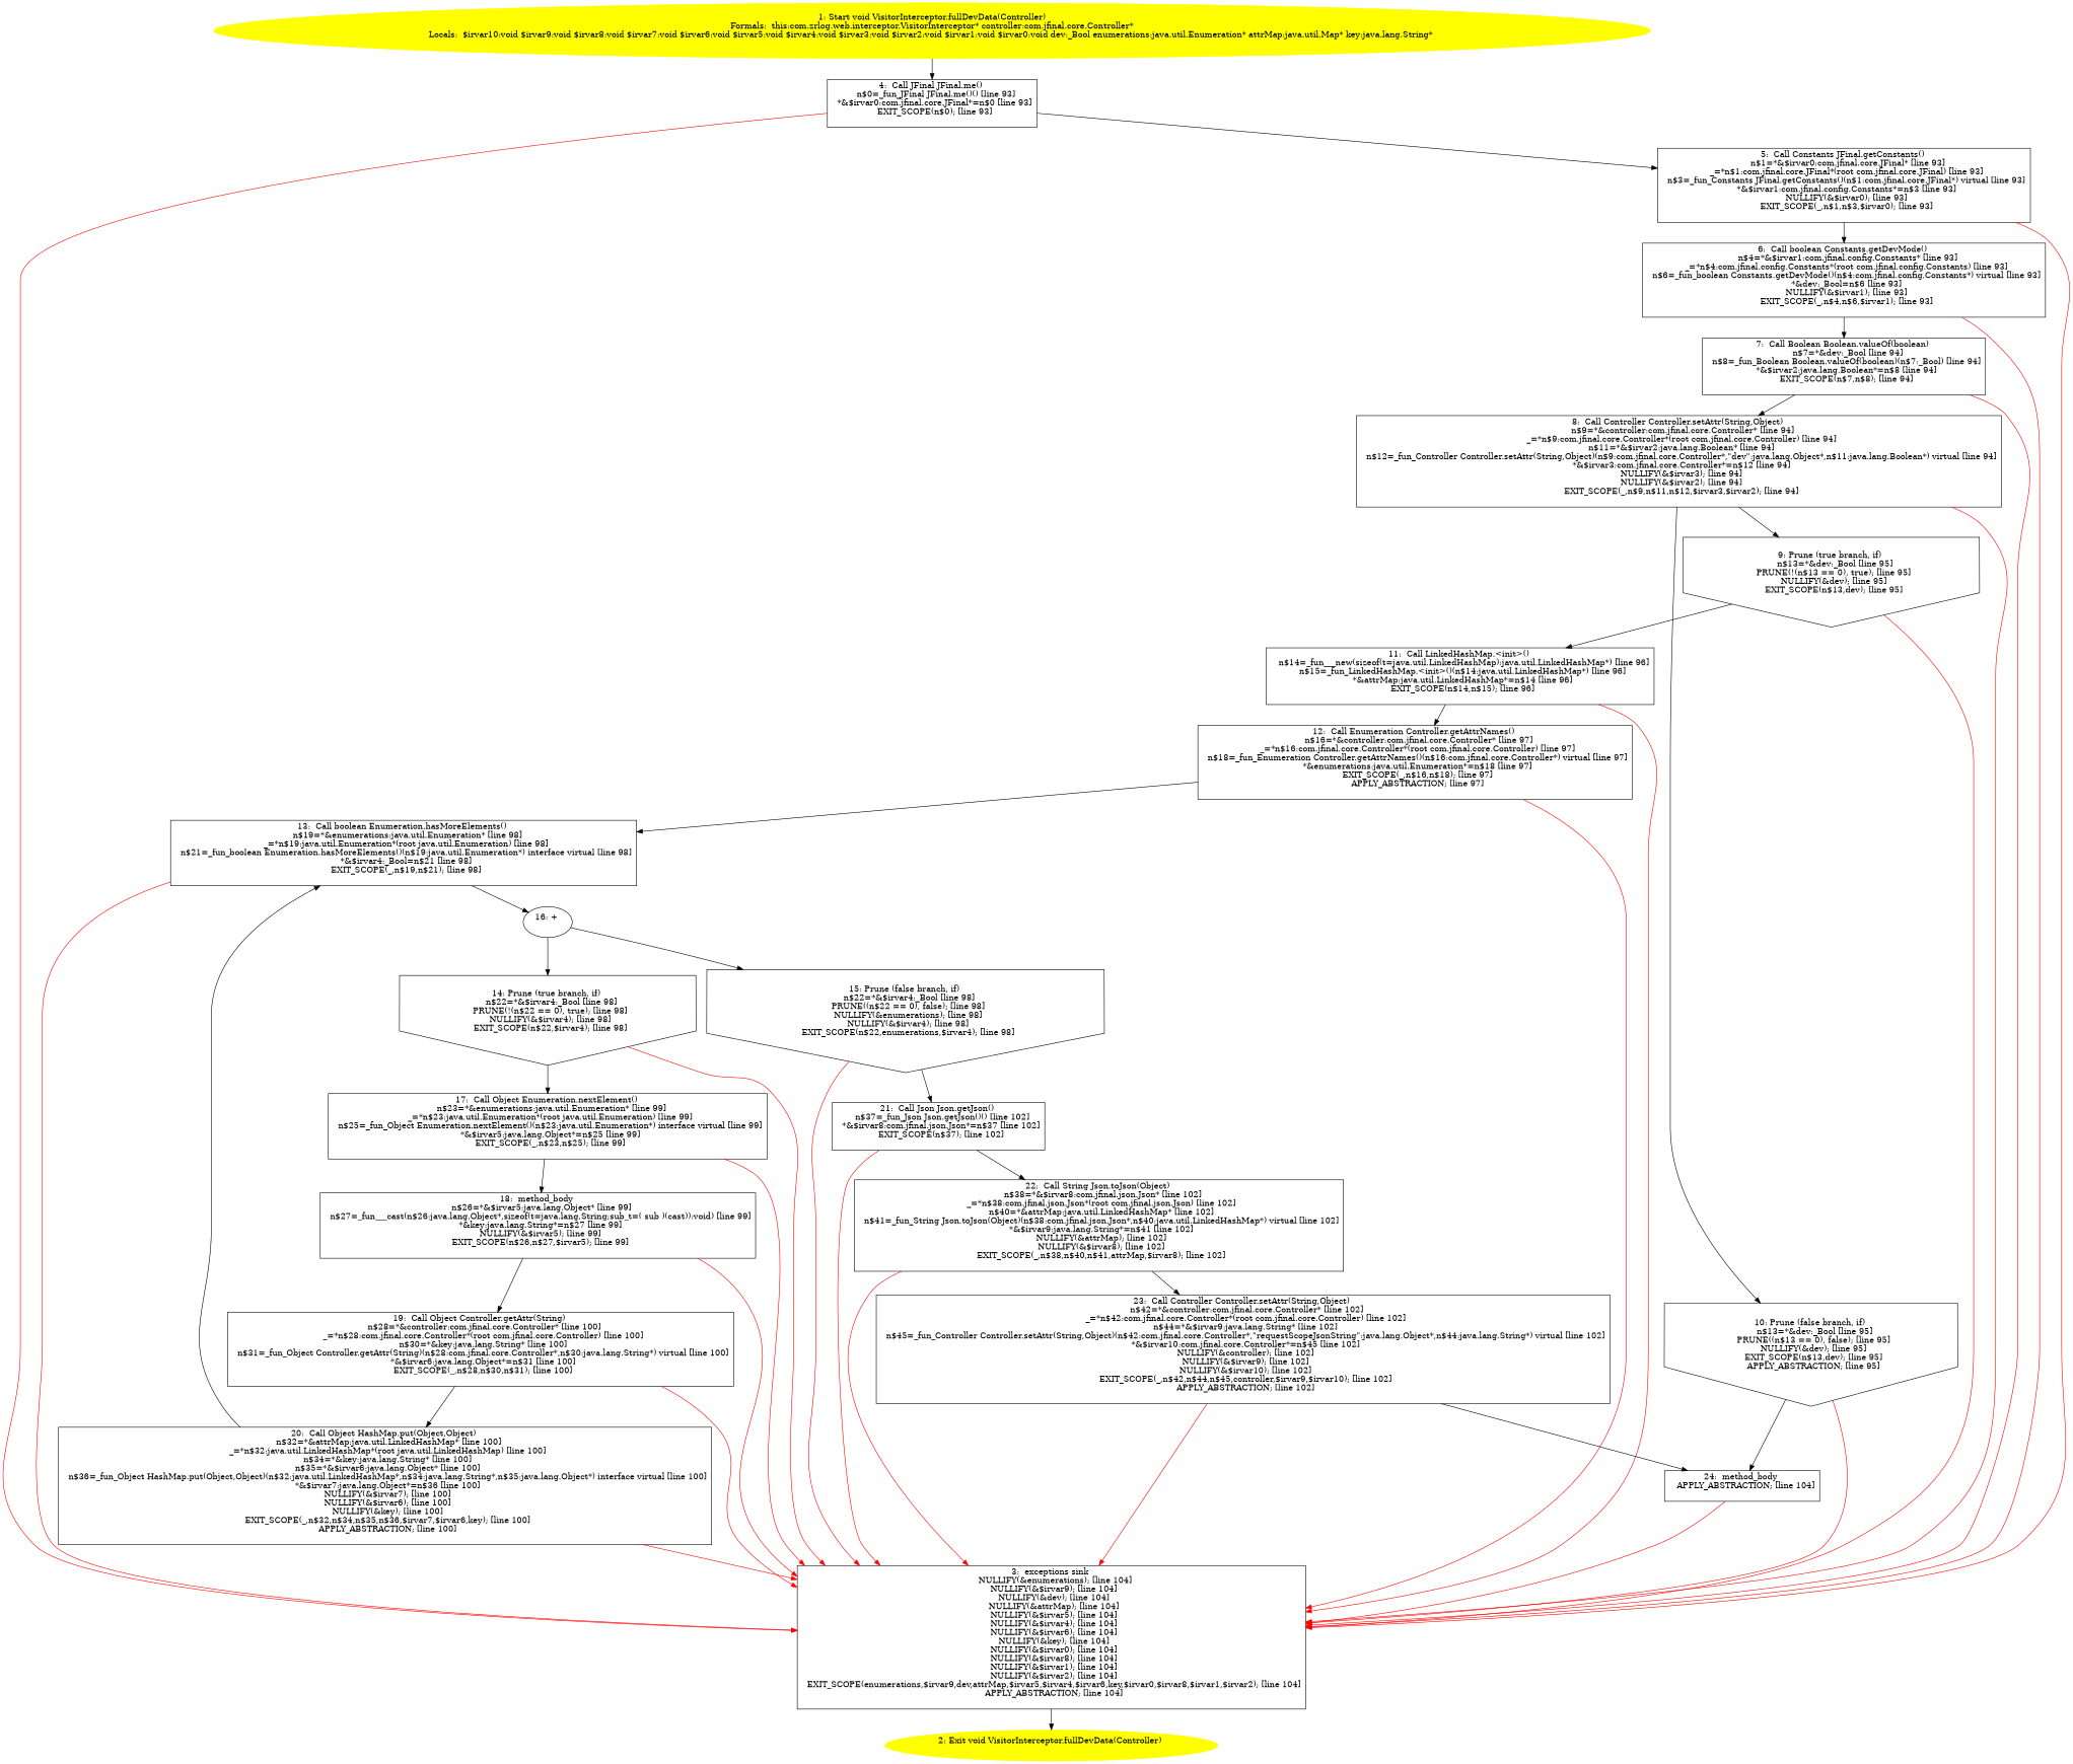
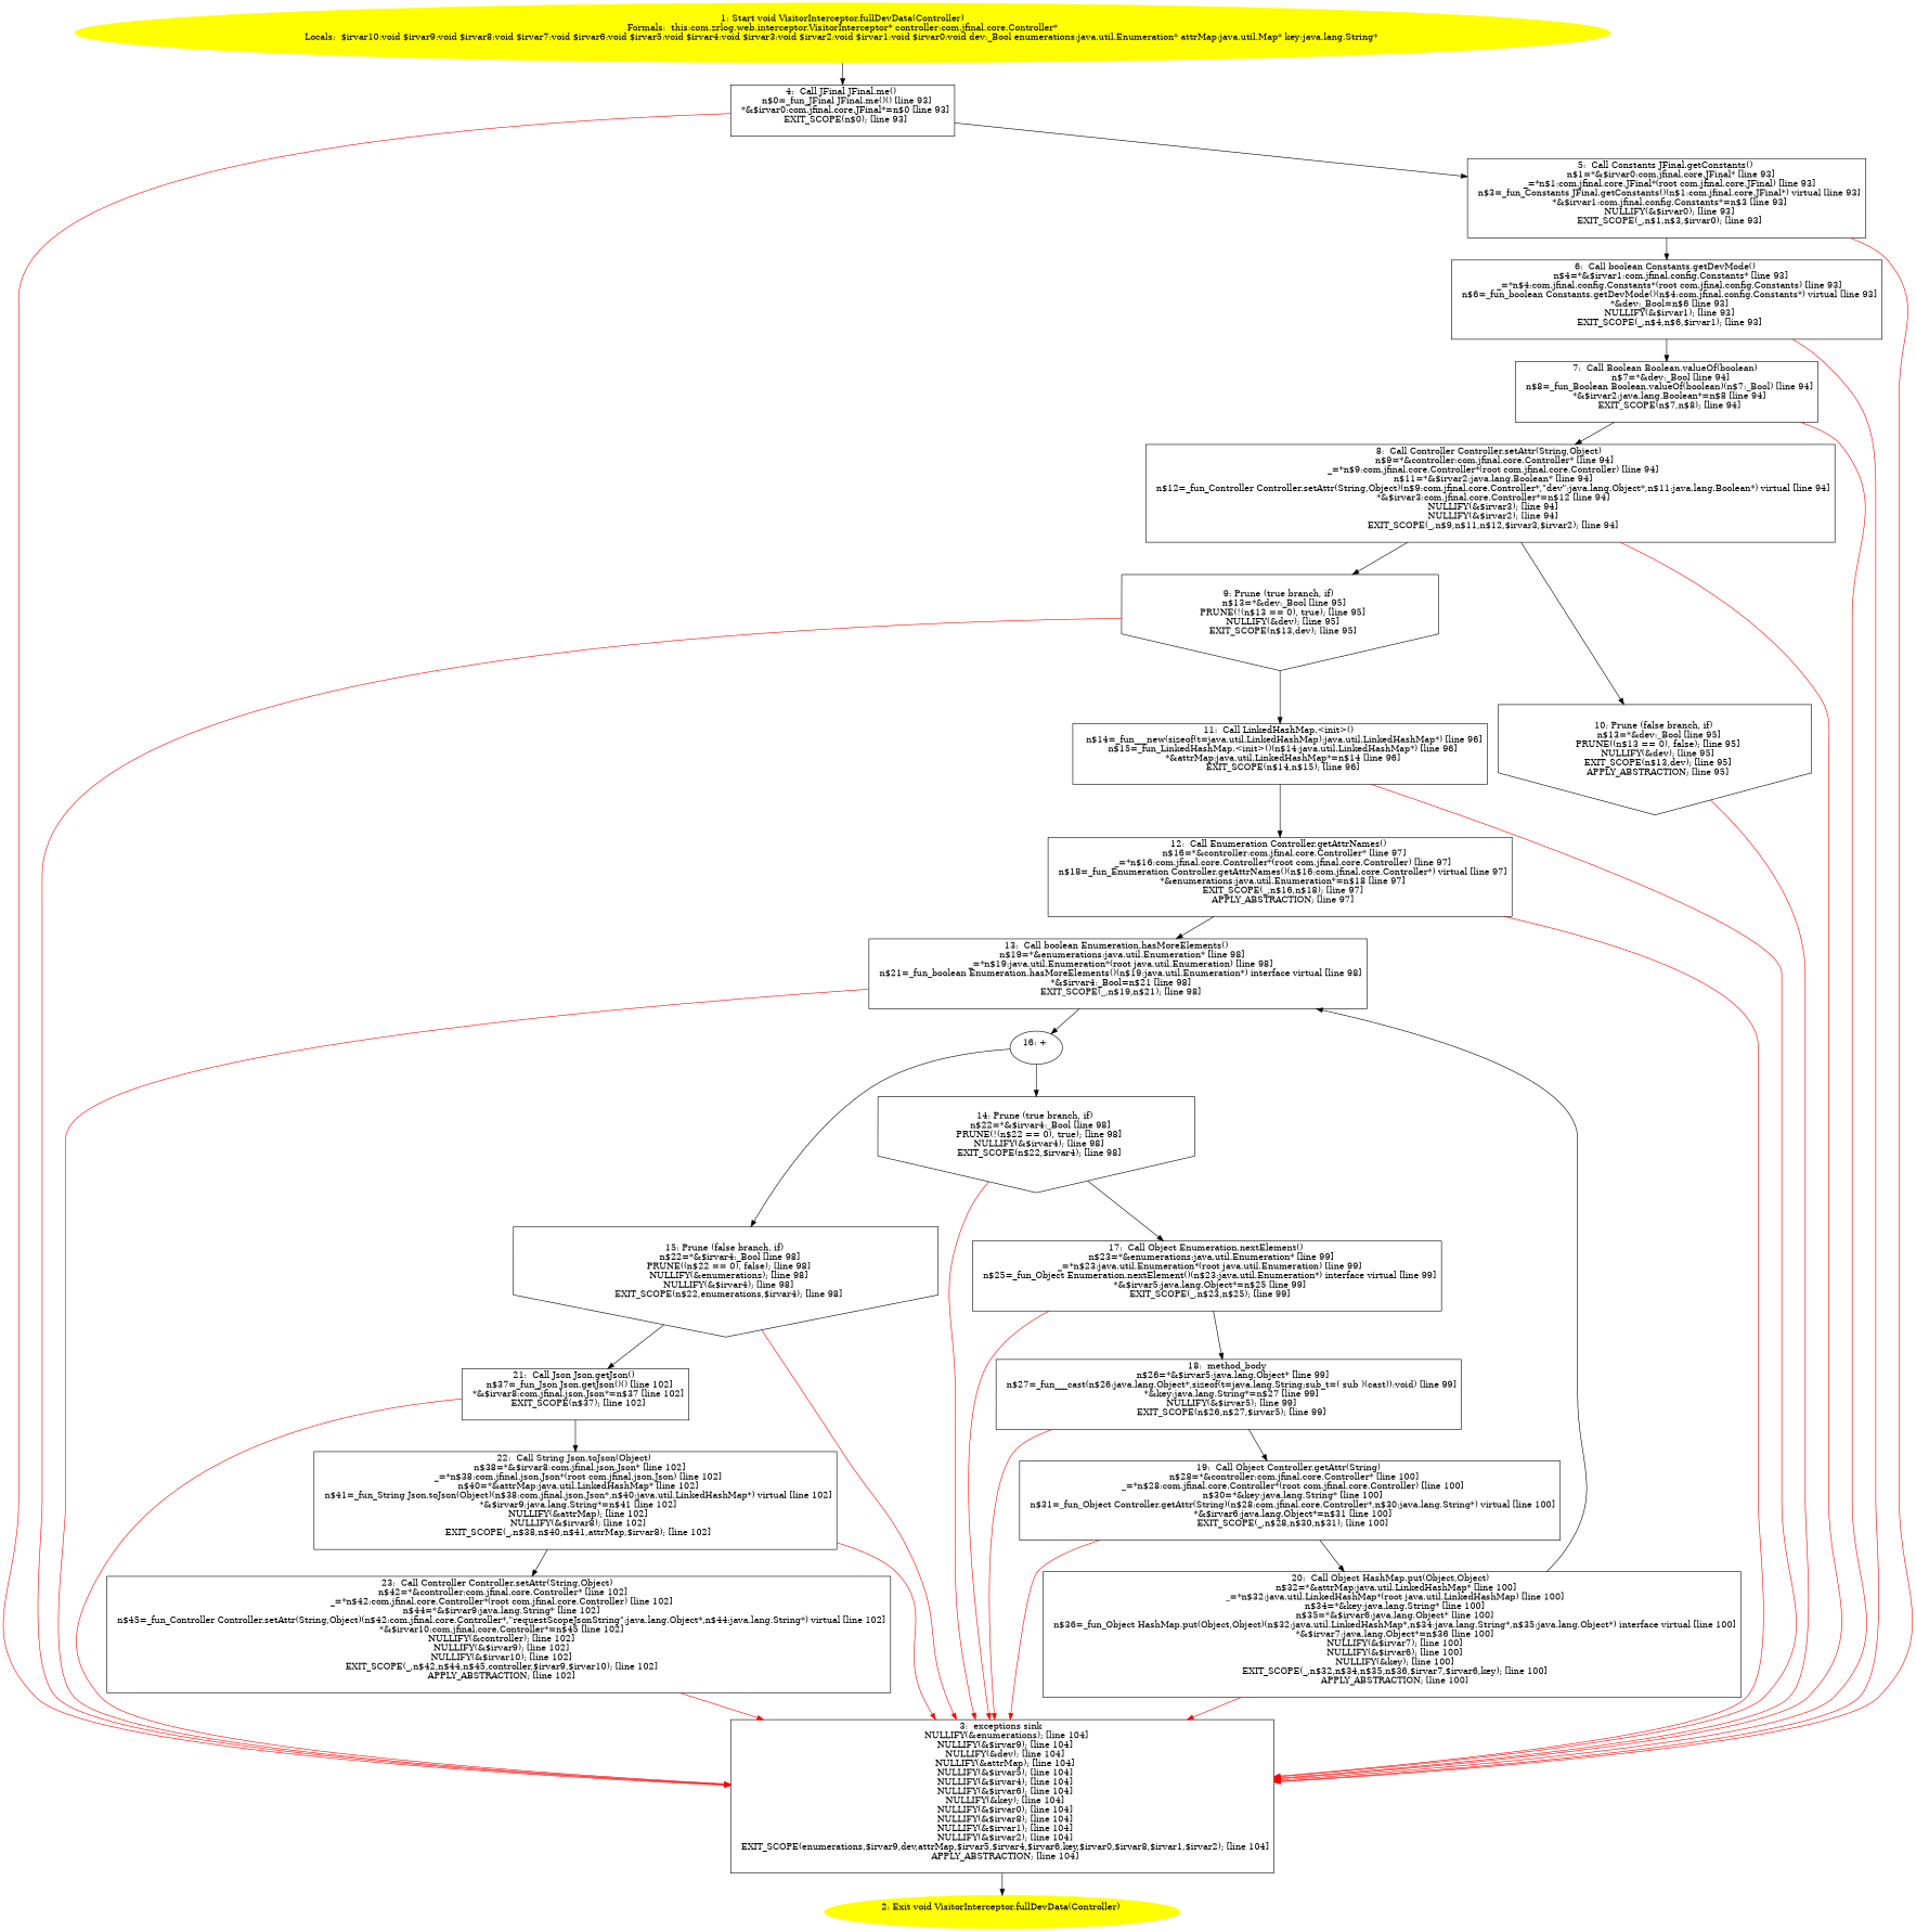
  digraph {
    node [shape=box]
    n1 [color=yellow label="1: Start void VisitorInterceptor.fullDevData(Controller)\nFormals:  this:com.zrlog.web.interceptor.VisitorInterceptor* controller:com.jfinal.core.Controller*\nLocals:  $irvar10:void $irvar9:void $irvar8:void $irvar7:void $irvar6:void $irvar5:void $irvar4:void $irvar3:void $irvar2:void $irvar1:void $irvar0:void dev:_Bool enumerations:java.util.Enumeration* attrMap:java.util.Map* key:java.lang.String* \n  " style=filled shape=""]
    n2 [label="4:  Call JFinal JFinal.me() \n   n$0=_fun_JFinal JFinal.me()() [line 93]\n  *&$irvar0:com.jfinal.core.JFinal*=n$0 [line 93]\n  EXIT_SCOPE(n$0); [line 93]\n "]
    n3 [label="3:  exceptions sink \n   NULLIFY(&enumerations); [line 104]\n  NULLIFY(&$irvar9); [line 104]\n  NULLIFY(&dev); [line 104]\n  NULLIFY(&attrMap); [line 104]\n  NULLIFY(&$irvar5); [line 104]\n  NULLIFY(&$irvar4); [line 104]\n  NULLIFY(&$irvar6); [line 104]\n  NULLIFY(&key); [line 104]\n  NULLIFY(&$irvar0); [line 104]\n  NULLIFY(&$irvar8); [line 104]\n  NULLIFY(&$irvar1); [line 104]\n  NULLIFY(&$irvar2); [line 104]\n  EXIT_SCOPE(enumerations,$irvar9,dev,attrMap,$irvar5,$irvar4,$irvar6,key,$irvar0,$irvar8,$irvar1,$irvar2); [line 104]\n  APPLY_ABSTRACTION; [line 104]\n "]
    n4 [label="5:  Call Constants JFinal.getConstants() \n   n$1=*&$irvar0:com.jfinal.core.JFinal* [line 93]\n  _=*n$1:com.jfinal.core.JFinal*(root com.jfinal.core.JFinal) [line 93]\n  n$3=_fun_Constants JFinal.getConstants()(n$1:com.jfinal.core.JFinal*) virtual [line 93]\n  *&$irvar1:com.jfinal.config.Constants*=n$3 [line 93]\n  NULLIFY(&$irvar0); [line 93]\n  EXIT_SCOPE(_,n$1,n$3,$irvar0); [line 93]\n "]
    n5 [color=yellow label="2: Exit void VisitorInterceptor.fullDevData(Controller) \n  " style=filled shape=""]
    n6 [label="6:  Call boolean Constants.getDevMode() \n   n$4=*&$irvar1:com.jfinal.config.Constants* [line 93]\n  _=*n$4:com.jfinal.config.Constants*(root com.jfinal.config.Constants) [line 93]\n  n$6=_fun_boolean Constants.getDevMode()(n$4:com.jfinal.config.Constants*) virtual [line 93]\n  *&dev:_Bool=n$6 [line 93]\n  NULLIFY(&$irvar1); [line 93]\n  EXIT_SCOPE(_,n$4,n$6,$irvar1); [line 93]\n "]
    n7 [label="7:  Call Boolean Boolean.valueOf(boolean) \n   n$7=*&dev:_Bool [line 94]\n  n$8=_fun_Boolean Boolean.valueOf(boolean)(n$7:_Bool) [line 94]\n  *&$irvar2:java.lang.Boolean*=n$8 [line 94]\n  EXIT_SCOPE(n$7,n$8); [line 94]\n "]
    n8 [label="8:  Call Controller Controller.setAttr(String,Object) \n   n$9=*&controller:com.jfinal.core.Controller* [line 94]\n  _=*n$9:com.jfinal.core.Controller*(root com.jfinal.core.Controller) [line 94]\n  n$11=*&$irvar2:java.lang.Boolean* [line 94]\n  n$12=_fun_Controller Controller.setAttr(String,Object)(n$9:com.jfinal.core.Controller*,\"dev\":java.lang.Object*,n$11:java.lang.Boolean*) virtual [line 94]\n  *&$irvar3:com.jfinal.core.Controller*=n$12 [line 94]\n  NULLIFY(&$irvar3); [line 94]\n  NULLIFY(&$irvar2); [line 94]\n  EXIT_SCOPE(_,n$9,n$11,n$12,$irvar3,$irvar2); [line 94]\n "]
    n9 [label="9: Prune (true branch, if) \n   n$13=*&dev:_Bool [line 95]\n  PRUNE(!(n$13 == 0), true); [line 95]\n  NULLIFY(&dev); [line 95]\n  EXIT_SCOPE(n$13,dev); [line 95]\n " shape=invhouse]
    n10 [label="10: Prune (false branch, if) \n   n$13=*&dev:_Bool [line 95]\n  PRUNE((n$13 == 0), false); [line 95]\n  NULLIFY(&dev); [line 95]\n  EXIT_SCOPE(n$13,dev); [line 95]\n  APPLY_ABSTRACTION; [line 95]\n " shape=invhouse]
    n11 [label="11:  Call LinkedHashMap.<init>() \n   n$14=_fun___new(sizeof(t=java.util.LinkedHashMap):java.util.LinkedHashMap*) [line 96]\n  n$15=_fun_LinkedHashMap.<init>()(n$14:java.util.LinkedHashMap*) [line 96]\n  *&attrMap:java.util.LinkedHashMap*=n$14 [line 96]\n  EXIT_SCOPE(n$14,n$15); [line 96]\n "]
-   n12 [label="24:  method_body \n   APPLY_ABSTRACTION; [line 104]\n "]
    n13 [label="12:  Call Enumeration Controller.getAttrNames() \n   n$16=*&controller:com.jfinal.core.Controller* [line 97]\n  _=*n$16:com.jfinal.core.Controller*(root com.jfinal.core.Controller) [line 97]\n  n$18=_fun_Enumeration Controller.getAttrNames()(n$16:com.jfinal.core.Controller*) virtual [line 97]\n  *&enumerations:java.util.Enumeration*=n$18 [line 97]\n  EXIT_SCOPE(_,n$16,n$18); [line 97]\n  APPLY_ABSTRACTION; [line 97]\n "]
    n14 [label="13:  Call boolean Enumeration.hasMoreElements() \n   n$19=*&enumerations:java.util.Enumeration* [line 98]\n  _=*n$19:java.util.Enumeration*(root java.util.Enumeration) [line 98]\n  n$21=_fun_boolean Enumeration.hasMoreElements()(n$19:java.util.Enumeration*) interface virtual [line 98]\n  *&$irvar4:_Bool=n$21 [line 98]\n  EXIT_SCOPE(_,n$19,n$21); [line 98]\n "]
    n15 [label="16: + \n  " shape=""]
    n16 [label="14: Prune (true branch, if) \n   n$22=*&$irvar4:_Bool [line 98]\n  PRUNE(!(n$22 == 0), true); [line 98]\n  NULLIFY(&$irvar4); [line 98]\n  EXIT_SCOPE(n$22,$irvar4); [line 98]\n " shape=invhouse]
    n17 [label="15: Prune (false branch, if) \n   n$22=*&$irvar4:_Bool [line 98]\n  PRUNE((n$22 == 0), false); [line 98]\n  NULLIFY(&enumerations); [line 98]\n  NULLIFY(&$irvar4); [line 98]\n  EXIT_SCOPE(n$22,enumerations,$irvar4); [line 98]\n " shape=invhouse]
    n18 [label="17:  Call Object Enumeration.nextElement() \n   n$23=*&enumerations:java.util.Enumeration* [line 99]\n  _=*n$23:java.util.Enumeration*(root java.util.Enumeration) [line 99]\n  n$25=_fun_Object Enumeration.nextElement()(n$23:java.util.Enumeration*) interface virtual [line 99]\n  *&$irvar5:java.lang.Object*=n$25 [line 99]\n  EXIT_SCOPE(_,n$23,n$25); [line 99]\n "]
    n19 [label="21:  Call Json Json.getJson() \n   n$37=_fun_Json Json.getJson()() [line 102]\n  *&$irvar8:com.jfinal.json.Json*=n$37 [line 102]\n  EXIT_SCOPE(n$37); [line 102]\n "]
    n20 [label="18:  method_body \n   n$26=*&$irvar5:java.lang.Object* [line 99]\n  n$27=_fun___cast(n$26:java.lang.Object*,sizeof(t=java.lang.String;sub_t=( sub )(cast)):void) [line 99]\n  *&key:java.lang.String*=n$27 [line 99]\n  NULLIFY(&$irvar5); [line 99]\n  EXIT_SCOPE(n$26,n$27,$irvar5); [line 99]\n "]
    n21 [label="19:  Call Object Controller.getAttr(String) \n   n$28=*&controller:com.jfinal.core.Controller* [line 100]\n  _=*n$28:com.jfinal.core.Controller*(root com.jfinal.core.Controller) [line 100]\n  n$30=*&key:java.lang.String* [line 100]\n  n$31=_fun_Object Controller.getAttr(String)(n$28:com.jfinal.core.Controller*,n$30:java.lang.String*) virtual [line 100]\n  *&$irvar6:java.lang.Object*=n$31 [line 100]\n  EXIT_SCOPE(_,n$28,n$30,n$31); [line 100]\n "]
    n22 [label="22:  Call String Json.toJson(Object) \n   n$38=*&$irvar8:com.jfinal.json.Json* [line 102]\n  _=*n$38:com.jfinal.json.Json*(root com.jfinal.json.Json) [line 102]\n  n$40=*&attrMap:java.util.LinkedHashMap* [line 102]\n  n$41=_fun_String Json.toJson(Object)(n$38:com.jfinal.json.Json*,n$40:java.util.LinkedHashMap*) virtual [line 102]\n  *&$irvar9:java.lang.String*=n$41 [line 102]\n  NULLIFY(&attrMap); [line 102]\n  NULLIFY(&$irvar8); [line 102]\n  EXIT_SCOPE(_,n$38,n$40,n$41,attrMap,$irvar8); [line 102]\n "]
    n23 [label="23:  Call Controller Controller.setAttr(String,Object) \n   n$42=*&controller:com.jfinal.core.Controller* [line 102]\n  _=*n$42:com.jfinal.core.Controller*(root com.jfinal.core.Controller) [line 102]\n  n$44=*&$irvar9:java.lang.String* [line 102]\n  n$45=_fun_Controller Controller.setAttr(String,Object)(n$42:com.jfinal.core.Controller*,\"requestScopeJsonString\":java.lang.Object*,n$44:java.lang.String*) virtual [line 102]\n  *&$irvar10:com.jfinal.core.Controller*=n$45 [line 102]\n  NULLIFY(&controller); [line 102]\n  NULLIFY(&$irvar9); [line 102]\n  NULLIFY(&$irvar10); [line 102]\n  EXIT_SCOPE(_,n$42,n$44,n$45,controller,$irvar9,$irvar10); [line 102]\n  APPLY_ABSTRACTION; [line 102]\n "]
    n24 [label="20:  Call Object HashMap.put(Object,Object) \n   n$32=*&attrMap:java.util.LinkedHashMap* [line 100]\n  _=*n$32:java.util.LinkedHashMap*(root java.util.LinkedHashMap) [line 100]\n  n$34=*&key:java.lang.String* [line 100]\n  n$35=*&$irvar6:java.lang.Object* [line 100]\n  n$36=_fun_Object HashMap.put(Object,Object)(n$32:java.util.LinkedHashMap*,n$34:java.lang.String*,n$35:java.lang.Object*) interface virtual [line 100]\n  *&$irvar7:java.lang.Object*=n$36 [line 100]\n  NULLIFY(&$irvar7); [line 100]\n  NULLIFY(&$irvar6); [line 100]\n  NULLIFY(&key); [line 100]\n  EXIT_SCOPE(_,n$32,n$34,n$35,n$36,$irvar7,$irvar6,key); [line 100]\n  APPLY_ABSTRACTION; [line 100]\n "]
    n1 -> n2
    n2 -> n3 [color=red]
    n2 -> n4
    n3 -> n5
    n4 -> n3 [color=red]
    n4 -> n6
    n6 -> n3 [color=red]
    n6 -> n7
    n7 -> n3 [color=red]
    n7 -> n8
    n8 -> n3 [color=red]
    n8 -> n9
    n8 -> n10
    n9 -> n3 [color=red]
    n9 -> n11
    n10 -> n3 [color=red]
-   n10 -> n12
    n11 -> n3 [color=red]
    n11 -> n13
-   n12 -> n3 [color=red]
    n13 -> n3 [color=red]
    n13 -> n14
    n14 -> n3 [color=red]
    n14 -> n15
    n15 -> n16
    n15 -> n17
    n16 -> n3 [color=red]
    n16 -> n18
    n17 -> n3 [color=red]
    n17 -> n19
    n18 -> n3 [color=red]
    n18 -> n20
    n19 -> n3 [color=red]
    n19 -> n22
    n20 -> n3 [color=red]
    n20 -> n21
    n21 -> n3 [color=red]
    n21 -> n24
    n22 -> n3 [color=red]
    n22 -> n23
    n23 -> n3 [color=red]
-   n23 -> n12
    n24 -> n3 [color=red]
    n24 -> n14
  }
